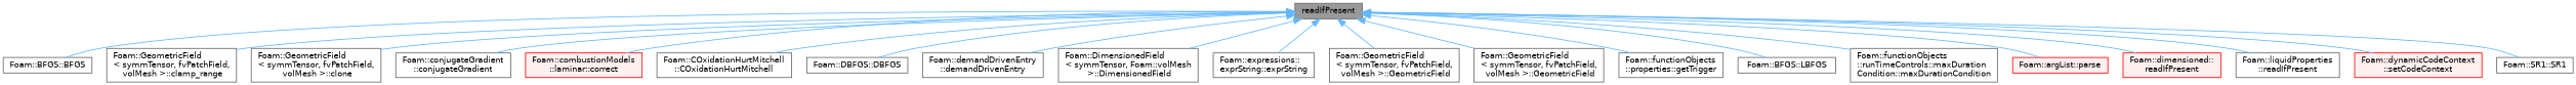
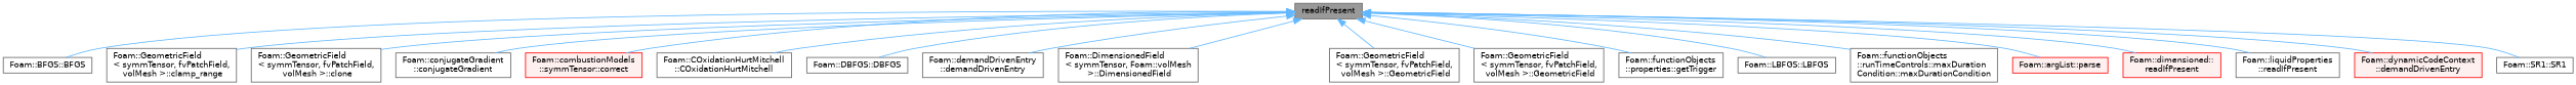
  digraph {
    rankdir=TB
    node [color=grey40 fillcolor=white fontname=Helvetica fontsize=10 shape=box style=filled]
    edge [color=steelblue1 dir=back fontname=Helvetica fontsize=10 labelfontname=Helvetica labelfontsize=10 style=solid]
    n1 [color=gray40 fillcolor=grey60 fontcolor=black height=0.2 label=readIfPresent width=0.4]
    n2 [height=0.2 label="Foam::BFGS::BFGS" width=0.4]
    n3 [height=0.2 label="Foam::GeometricField\l\< symmTensor, fvPatchField,\l volMesh \>::clamp_range" width=0.4]
    n4 [height=0.2 label="Foam::GeometricField\l\< symmTensor, fvPatchField,\l volMesh \>::clone" width=0.4]
    n5 [height=0.2 label="Foam::conjugateGradient\l::conjugateGradient" width=0.4]
-   n6 [color=red fillcolor="#FFF0F0" height=0.2 label="Foam::combustionModels\l::laminar::correct" width=0.4]
+   n6 [color=red fillcolor="#FFF0F0" height=0.2 label="Foam::combustionModels\l::symmTensor::correct" width=0.4]
    n7 [height=0.2 label="Foam::COxidationHurtMitchell\l::COxidationHurtMitchell" width=0.4]
    n8 [height=0.2 label="Foam::DBFGS::DBFGS" width=0.4]
    n9 [height=0.2 label="Foam::demandDrivenEntry\l::demandDrivenEntry" width=0.4]
    n10 [height=0.2 label="Foam::DimensionedField\l\< symmTensor, Foam::volMesh\l \>::DimensionedField" width=0.4]
-   n11 [height=0.2 label="Foam::expressions::\lexprString::exprString" width=0.4]
    n12 [height=0.2 label="Foam::GeometricField\l\< symmTensor, fvPatchField,\l volMesh \>::GeometricField" width=0.4]
    n13 [height=0.2 label="Foam::GeometricField\l\< symmTensor, fvPatchField,\l volMesh \>::GeometricField" width=0.4]
    n14 [height=0.2 label="Foam::functionObjects\l::properties::getTrigger" width=0.4]
-   n15 [height=0.2 label="Foam::BFGS::LBFGS" width=0.4]
+   n15 [height=0.2 label="Foam::LBFGS::LBFGS" width=0.4]
    n16 [height=0.2 label="Foam::functionObjects\l::runTimeControls::maxDuration\lCondition::maxDurationCondition" width=0.4]
    n17 [color=red fillcolor="#FFF0F0" height=0.2 label="Foam::argList::parse" width=0.4]
    n18 [color=red fillcolor="#FFF0F0" height=0.2 label="Foam::dimensioned::\lreadIfPresent" width=0.4]
    n19 [height=0.2 label="Foam::liquidProperties\l::readIfPresent" width=0.4]
-   n20 [color=red fillcolor="#FFF0F0" height=0.2 label="Foam::dynamicCodeContext\l::setCodeContext" width=0.4]
+   n20 [color=red fillcolor="#FFF0F0" height=0.2 label="Foam::dynamicCodeContext\l::demandDrivenEntry" width=0.4]
    n21 [height=0.2 label="Foam::SR1::SR1" width=0.4]
    n1 -> n2
    n1 -> n3
    n1 -> n4
    n1 -> n5
    n1 -> n6
    n1 -> n7
    n1 -> n8
    n1 -> n9
    n1 -> n10
-   n1 -> n11
    n1 -> n12
    n1 -> n13
    n1 -> n14
    n1 -> n15
    n1 -> n16
    n1 -> n17
    n1 -> n18
    n1 -> n19
    n1 -> n20
    n1 -> n21
  }
